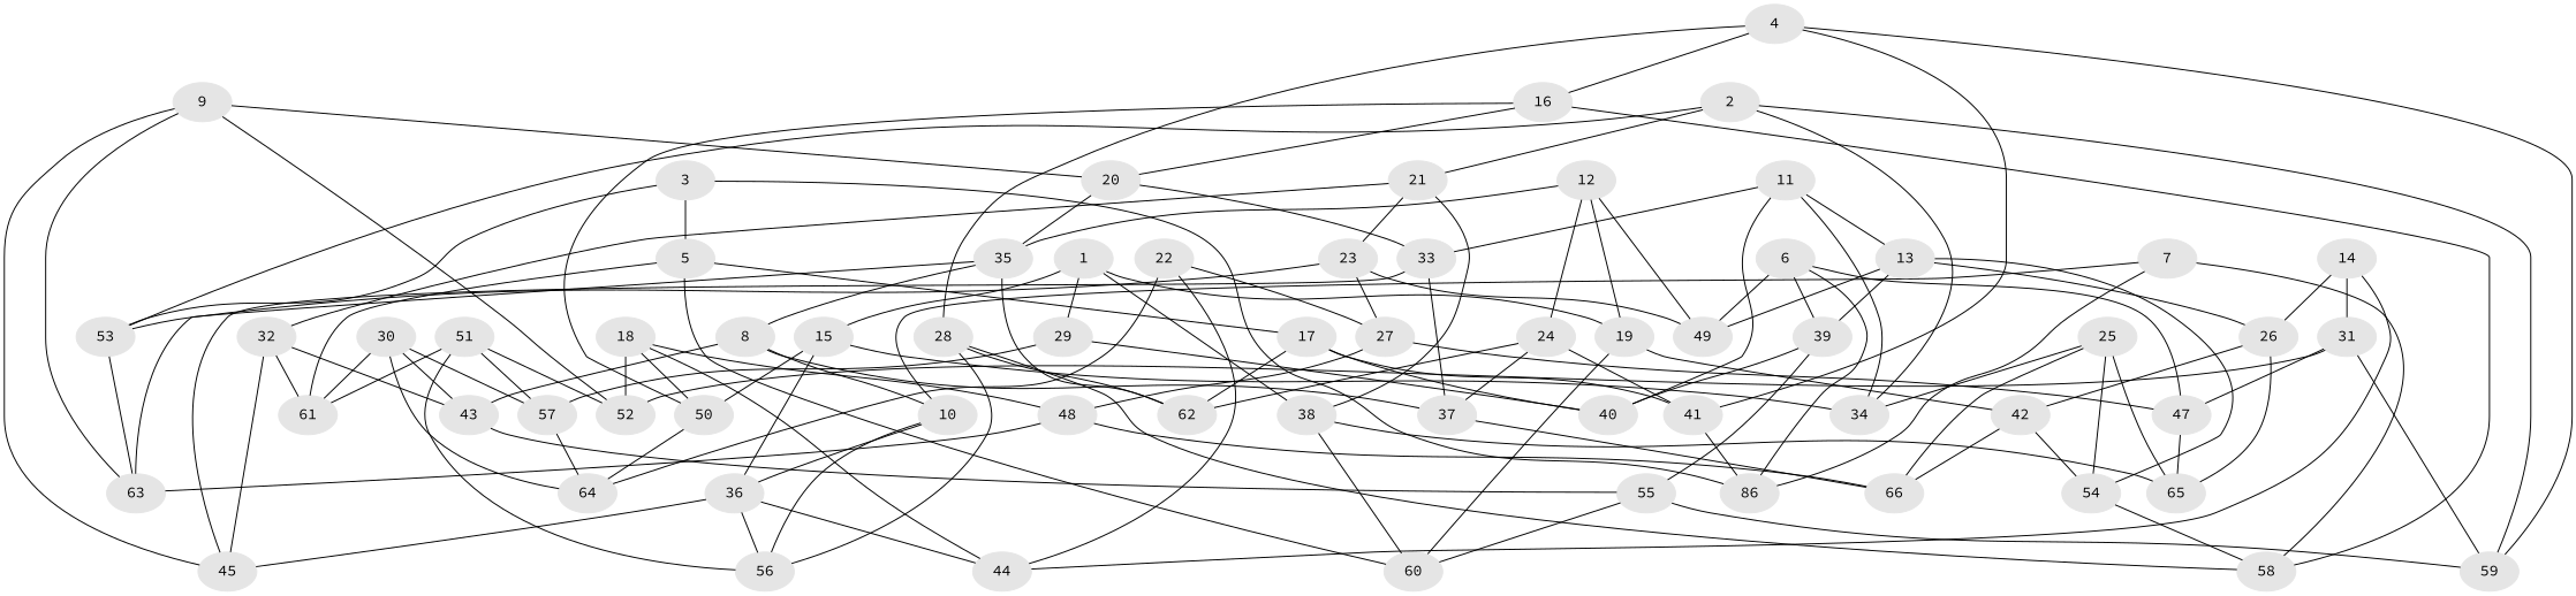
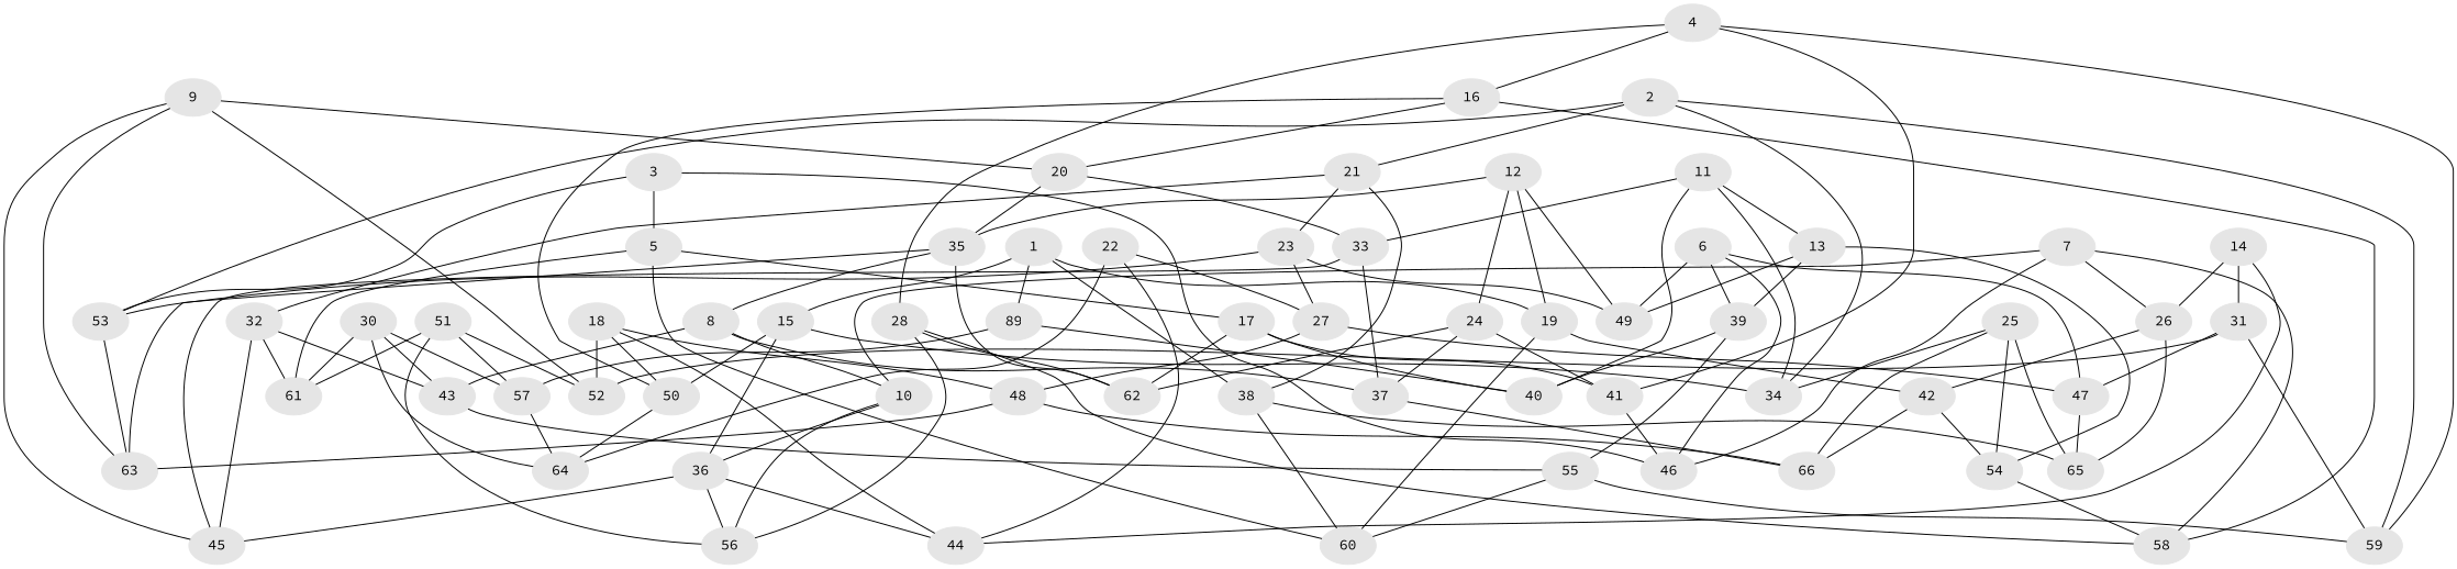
  graph {
    fontname="Source Code Pro"
    node [color=gray90 fontname="Source Code Pro" style=filled]
    edge [fontname="Source Code Pro"]
    1
    15
    19
-   29
+   29 [label=89]
    38
    34
    36
    50
    60
    42
    40
    57
    65
    2
    21
    53
    59
    23
    32
    63
    3
    5
-   46 [label=86]
+   46
    17
    61
    8
    10
    37
    43
    4
    16
    28
    41
    58
    20
    56
    62
    6
    39
    47
    49
    55
    7
    26
    66
    9
    45
    52
    33
    35
    44
    11
    13
    54
    12
    24
    14
    31
    64
    18
    48
    27
    22
    25
    30
    51
    1 -- 15
    1 -- 19
    1 -- 29
    1 -- 38
    15 -- 34
    15 -- 36
    15 -- 50
    19 -- 60
    19 -- 42
    29 -- 40
    29 -- 57
    38 -- 60
    38 -- 65
    36 -- 56
    36 -- 45
    36 -- 44
    50 -- 64
    42 -- 66
    42 -- 54
    57 -- 64
    2 -- 34
    2 -- 21
    2 -- 53
    2 -- 59
    21 -- 38
    21 -- 23
    21 -- 32
    53 -- 63
    23 -- 53
    23 -- 49
    23 -- 27
    32 -- 61
    32 -- 43
    32 -- 45
    3 -- 53
    3 -- 5
    3 -- 46
    5 -- 60
    5 -- 17
    5 -- 61
    17 -- 40
    17 -- 41
    17 -- 62
    8 -- 10
    8 -- 37
    8 -- 43
    10 -- 36
    10 -- 56
    37 -- 66
    43 -- 55
    4 -- 59
    4 -- 16
    4 -- 28
    4 -- 41
    16 -- 50
    16 -- 58
    16 -- 20
    28 -- 58
    28 -- 56
    28 -- 62
    41 -- 46
    20 -- 33
    20 -- 35
    6 -- 46
    6 -- 39
    6 -- 47
    6 -- 49
    39 -- 40
    39 -- 55
    47 -- 65
    55 -- 60
    55 -- 59
    7 -- 46
    7 -- 10
    7 -- 58
-   13 -- 26
+   7 -- 26
    26 -- 42
    26 -- 65
    9 -- 63
    9 -- 20
    9 -- 45
    9 -- 52
    33 -- 37
    33 -- 45
    35 -- 63
    35 -- 8
    35 -- 62
    11 -- 34
    11 -- 40
    11 -- 33
    11 -- 13
    13 -- 39
    13 -- 49
    13 -- 54
    54 -- 58
    12 -- 19
    12 -- 49
    12 -- 35
    12 -- 24
    24 -- 37
    24 -- 41
    24 -- 62
    14 -- 26
    14 -- 44
    14 -- 31
    31 -- 59
    31 -- 47
    31 -- 52
    18 -- 50
    18 -- 52
    18 -- 44
    18 -- 48
    48 -- 63
    48 -- 66
    27 -- 47
    27 -- 48
    22 -- 44
    22 -- 64
    22 -- 27
    25 -- 34
    25 -- 65
    25 -- 66
    25 -- 54
    30 -- 57
    30 -- 61
    30 -- 43
    30 -- 64
    51 -- 57
    51 -- 61
    51 -- 56
    51 -- 52
  }
